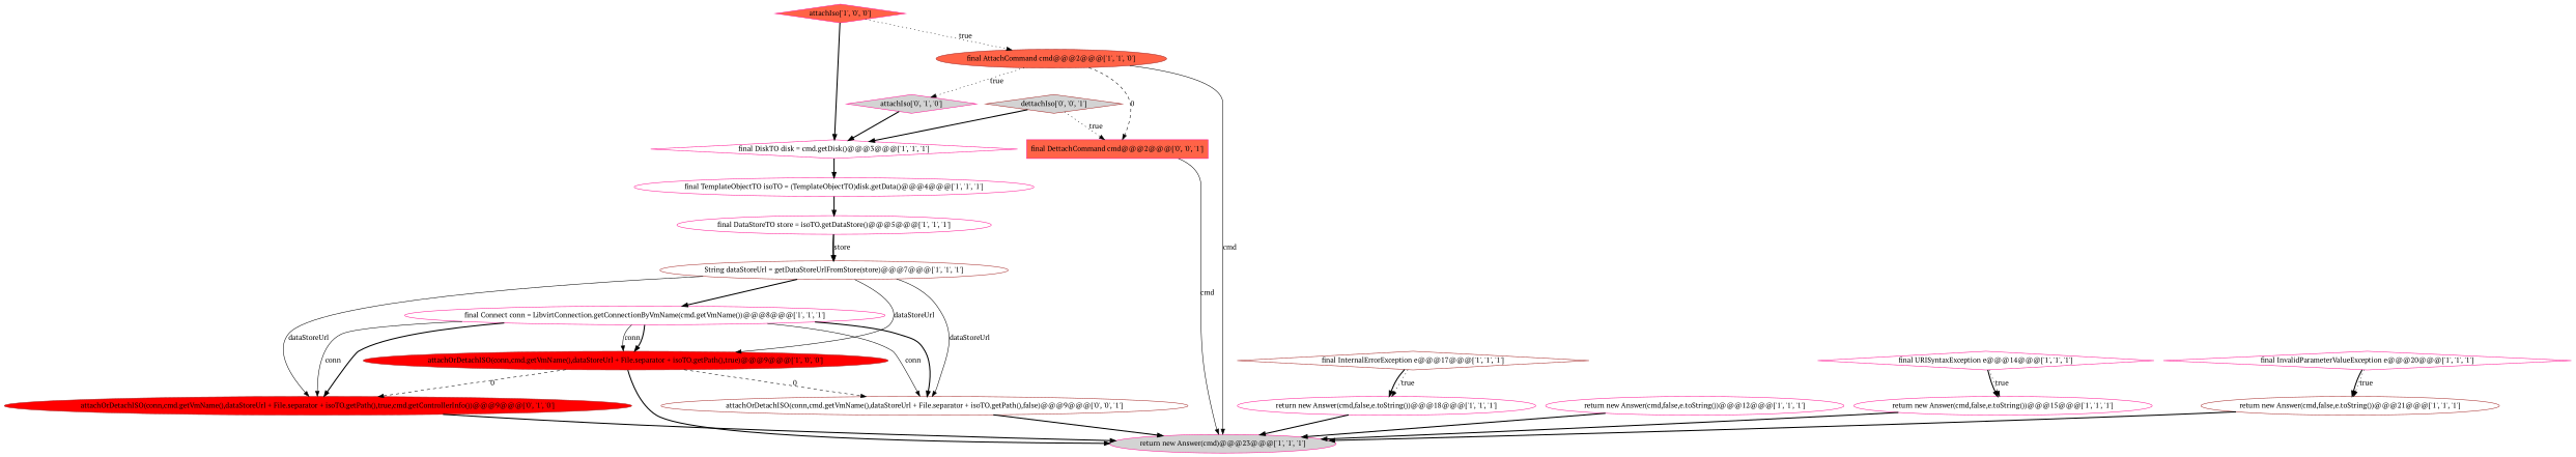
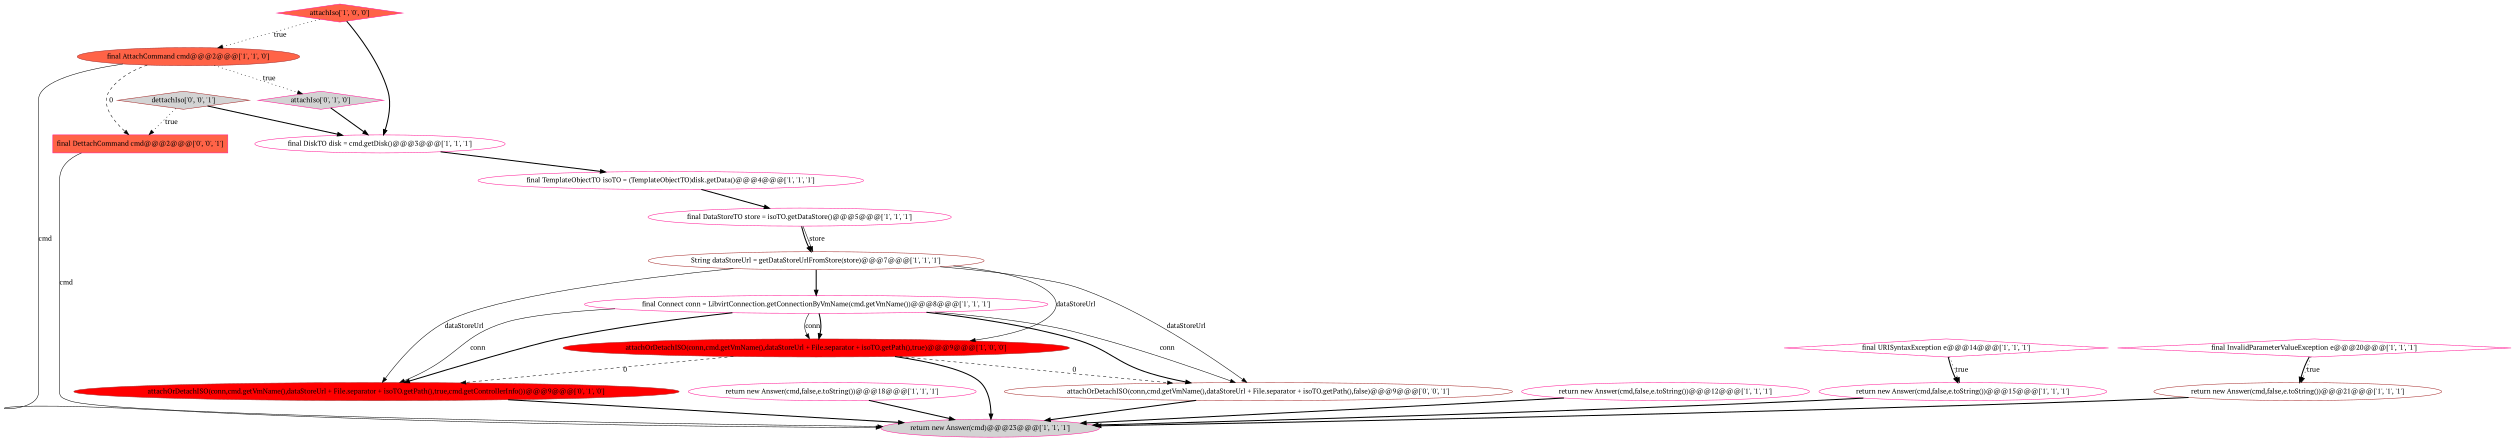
  digraph {
    fontname="PT Serif"
    node [color=deeppink fillcolor=white fontname="PT Serif" shape=ellipse style=filled]
    edge [fontname="PT Serif" style=bold]
    n1 [color=brown label="String dataStoreUrl = getDataStoreUrlFromStore(store)@@@7@@@['1', '1', '1']"]
    n2 [color=brown fillcolor=red label="attachOrDetachISO(conn,cmd.getVmName(),dataStoreUrl + File.separator + isoTO.getPath(),true)@@@9@@@['1', '0', '0']"]
    n3 [color=brown label="attachOrDetachISO(conn,cmd.getVmName(),dataStoreUrl + File.separator + isoTO.getPath(),false)@@@9@@@['0', '0', '1']"]
    n4 [label="final Connect conn = LibvirtConnection.getConnectionByVmName(cmd.getVmName())@@@8@@@['1', '1', '1']"]
    n5 [color=brown fillcolor=red label="attachOrDetachISO(conn,cmd.getVmName(),dataStoreUrl + File.separator + isoTO.getPath(),true,cmd.getControllerInfo())@@@9@@@['0', '1', '0']"]
    n6 [fillcolor=lightgray label="return new Answer(cmd)@@@23@@@['1', '1', '1']"]
    n7 [label="final TemplateObjectTO isoTO = (TemplateObjectTO)disk.getData()@@@4@@@['1', '1', '1']"]
    n8 [label="final DataStoreTO store = isoTO.getDataStore()@@@5@@@['1', '1', '1']"]
-   n9 [color=brown label="final InternalErrorException e@@@17@@@['1', '1', '1']" shape=diamond]
    n10 [label="return new Answer(cmd,false,e.toString())@@@18@@@['1', '1', '1']"]
    n11 [fillcolor=lightgray label="attachIso['0', '1', '0']" shape=diamond]
-   n12 [label="final DiskTO disk = cmd.getDisk()@@@3@@@['1', '1', '1']" shape=diamond]
+   n12 [label="final DiskTO disk = cmd.getDisk()@@@3@@@['1', '1', '1']"]
    n13 [color=brown fillcolor=tomato label="final AttachCommand cmd@@@2@@@['1', '1', '0']"]
    n14 [fillcolor=tomato label="final DettachCommand cmd@@@2@@@['0', '0', '1']" shape=box]
    n15 [label="return new Answer(cmd,false,e.toString())@@@12@@@['1', '1', '1']"]
    n16 [fillcolor=tomato label="attachIso['1', '0', '0']" shape=diamond]
    n17 [label="return new Answer(cmd,false,e.toString())@@@15@@@['1', '1', '1']"]
    n18 [label="final InvalidParameterValueException e@@@20@@@['1', '1', '1']" shape=diamond]
    n19 [color=brown label="return new Answer(cmd,false,e.toString())@@@21@@@['1', '1', '1']"]
    n20 [color=brown fillcolor=lightgray label="dettachIso['0', '0', '1']" shape=diamond]
    n21 [label="final URISyntaxException e@@@14@@@['1', '1', '1']" shape=diamond]
    n1 -> n2 [label=dataStoreUrl style=solid]
    n1 -> n3 [label=dataStoreUrl style=solid]
    n1 -> n4
    n1 -> n5 [label=dataStoreUrl style=solid]
    n2 -> n3 [label=0 style=dashed]
    n2 -> n5 [label=0 style=dashed]
    n2 -> n6
    n3 -> n6
    n4 -> n2 [label=conn style=solid]
    n4 -> n2
    n4 -> n3
    n4 -> n3 [label=conn style=solid]
    n4 -> n5 [label=conn style=solid]
    n4 -> n5
    n5 -> n6
    n7 -> n8
    n8 -> n1
    n8 -> n1 [label=store style=solid]
-   n9 -> n10
-   n9 -> n10 [label=true style=dotted]
    n10 -> n6
    n11 -> n12
    n12 -> n7
    n13 -> n6 [label=cmd style=solid]
    n13 -> n11 [label=true style=dotted]
    n13 -> n14 [label=0 style=dashed]
    n14 -> n6 [label=cmd style=solid]
    n15 -> n6
    n16 -> n12
    n16 -> n13 [label=true style=dotted]
    n17 -> n6
    n18 -> n19
    n18 -> n19 [label=true style=dotted]
    n19 -> n6
    n20 -> n12
    n20 -> n14 [label=true style=dotted]
    n21 -> n17
    n21 -> n17 [label=true style=dotted]
  }
